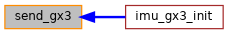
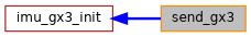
  digraph {
    rankdir=LR
    fontname="DejaVu Sans"
    node [fontname="DejaVu Sans" fontsize=10 shape=record style=filled]
    n1 [color=darkorange fillcolor=grey75 fontcolor=black height=0.2 label=send_gx3 width=0.4]
    n2 [color=brown fillcolor=white height=0.2 label=imu_gx3_init width=0.4]
-   n1 -> n2 [color=blue dir=back fontname="DejaVu Sans" fontsize=10 labelfontname=FreeSans labelfontsize=10 style=bold]
+   n2 -> n1 [color=blue dir=back fontname="DejaVu Sans" fontsize=10 labelfontname=FreeSans labelfontsize=10 style=bold]
  }
